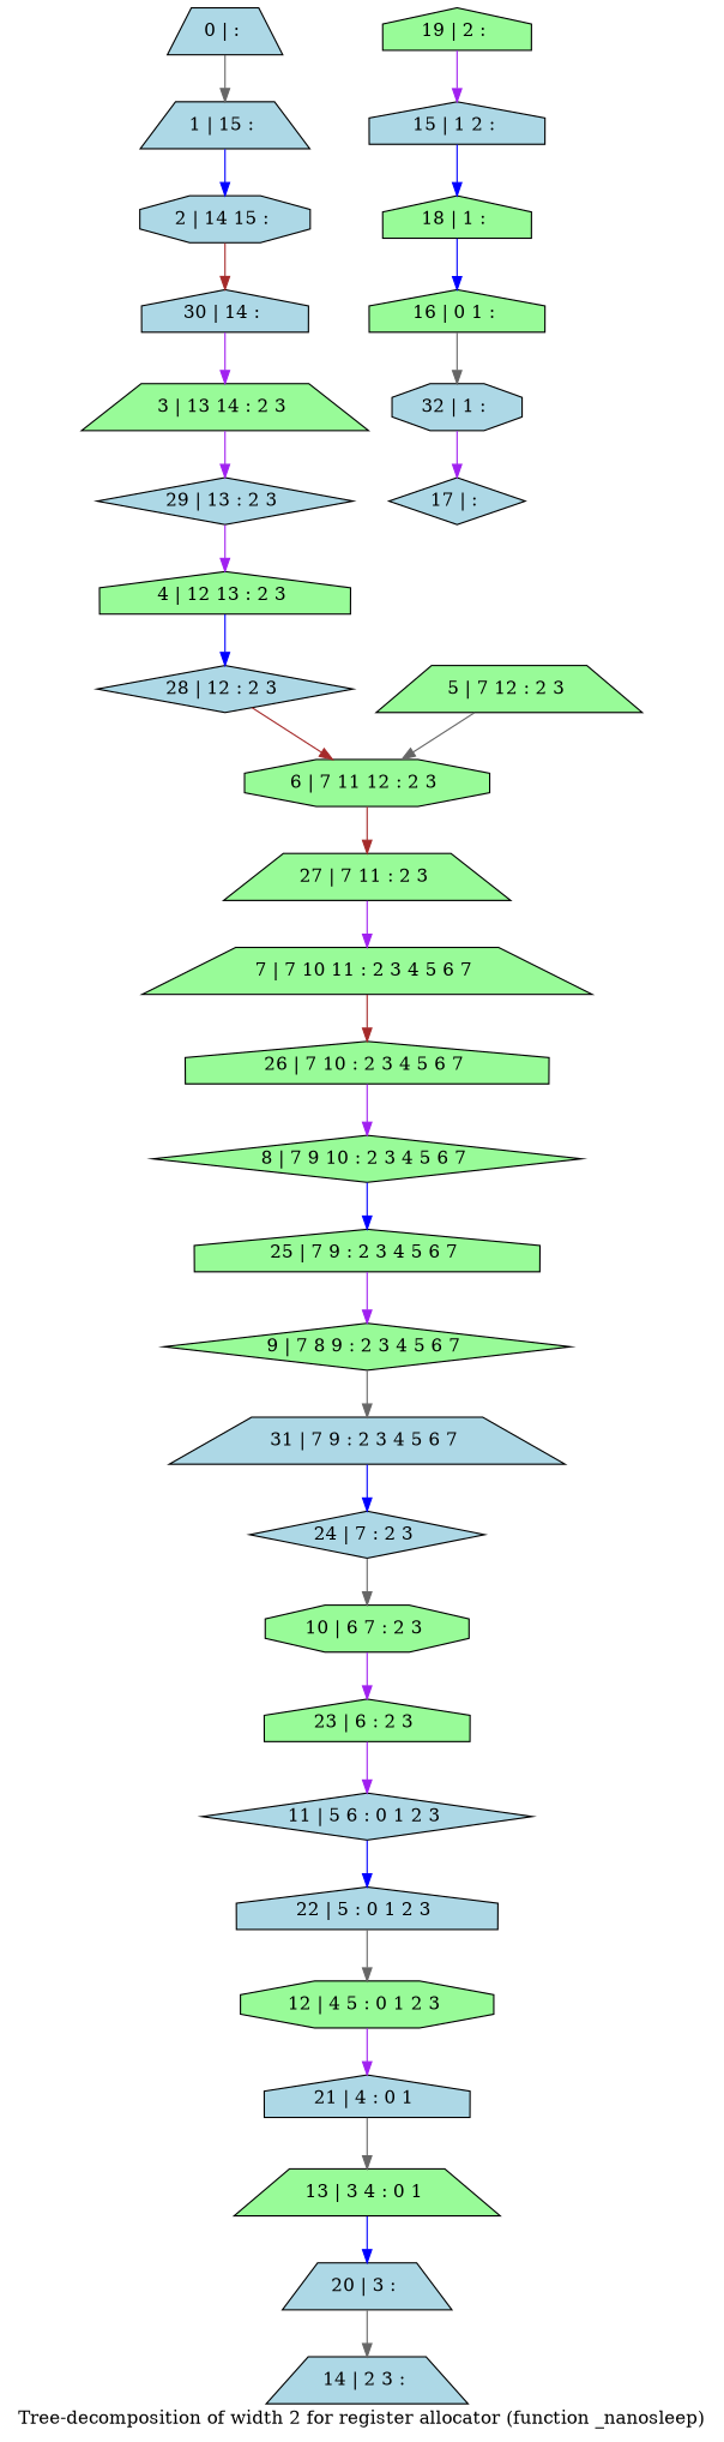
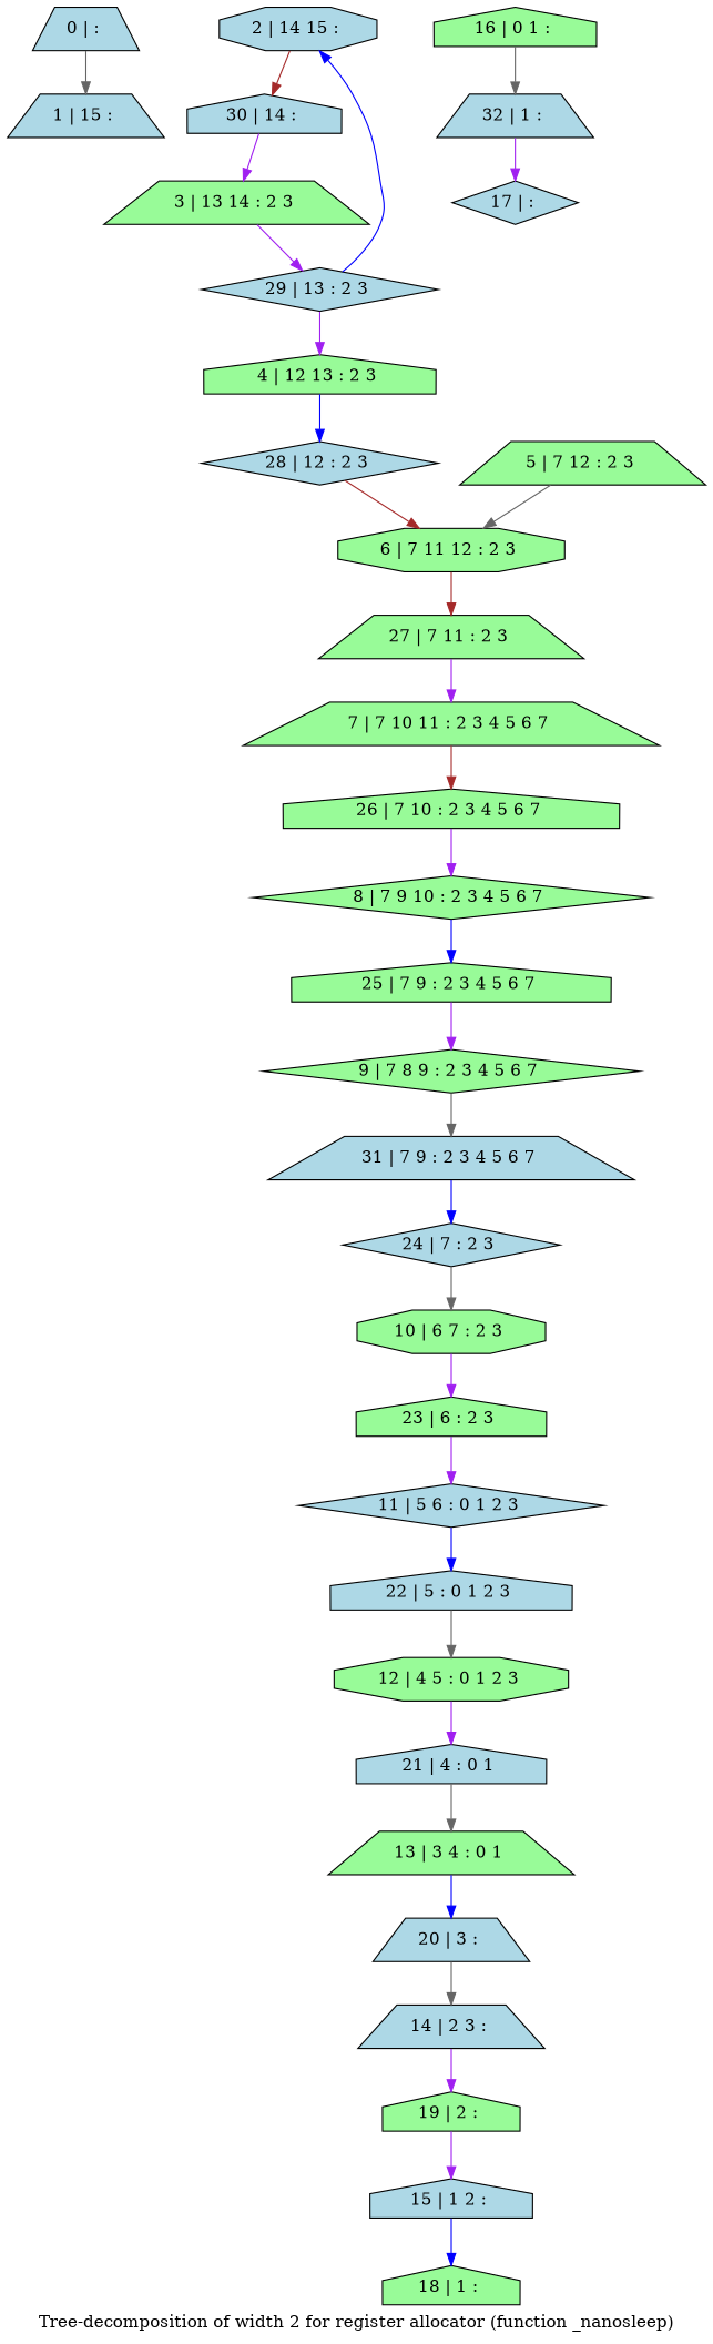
  digraph {
    label="Tree-decomposition of width 2 for register allocator (function _nanosleep)"
    node [fillcolor=palegreen shape=house style=filled]
    edge [color=purple]
    n1 [fillcolor=lightblue label="0 | : " shape=trapezium]
    n2 [fillcolor=lightblue label="1 | 15 : " shape=trapezium]
    n3 [fillcolor=lightblue label="2 | 14 15 : " shape=octagon]
    n4 [fillcolor=lightblue label="30 | 14 : "]
    n5 [label="3 | 13 14 : 2 3 " shape=trapezium]
    n6 [fillcolor=lightblue label="29 | 13 : 2 3 " shape=diamond]
    n7 [label="4 | 12 13 : 2 3 "]
    n8 [fillcolor=lightblue label="28 | 12 : 2 3 " shape=diamond]
    n9 [label="6 | 7 11 12 : 2 3 " shape=octagon]
    n10 [label="5 | 7 12 : 2 3 " shape=trapezium]
    n11 [label="27 | 7 11 : 2 3 " shape=trapezium]
    n12 [label="7 | 7 10 11 : 2 3 4 5 6 7 " shape=trapezium]
    n13 [label="26 | 7 10 : 2 3 4 5 6 7 "]
    n14 [label="8 | 7 9 10 : 2 3 4 5 6 7 " shape=diamond]
    n15 [label="25 | 7 9 : 2 3 4 5 6 7 "]
    n16 [label="9 | 7 8 9 : 2 3 4 5 6 7 " shape=diamond]
    n17 [fillcolor=lightblue label="31 | 7 9 : 2 3 4 5 6 7 " shape=trapezium]
    n18 [fillcolor=lightblue label="24 | 7 : 2 3 " shape=diamond]
    n19 [label="10 | 6 7 : 2 3 " shape=octagon]
    n20 [label="23 | 6 : 2 3 "]
    n21 [fillcolor=lightblue label="11 | 5 6 : 0 1 2 3 " shape=diamond]
    n22 [fillcolor=lightblue label="22 | 5 : 0 1 2 3 "]
    n23 [label="12 | 4 5 : 0 1 2 3 " shape=octagon]
    n24 [fillcolor=lightblue label="21 | 4 : 0 1 "]
    n25 [label="13 | 3 4 : 0 1 " shape=trapezium]
    n26 [fillcolor=lightblue label="20 | 3 : " shape=trapezium]
    n27 [fillcolor=lightblue label="14 | 2 3 : " shape=trapezium]
    n28 [label="19 | 2 : "]
    n29 [fillcolor=lightblue label="15 | 1 2 : "]
    n30 [label="18 | 1 : "]
    n31 [label="16 | 0 1 : "]
-   n32 [fillcolor=lightblue label="32 | 1 : " shape=octagon]
+   n32 [fillcolor=lightblue label="32 | 1 : " shape=trapezium]
    n33 [fillcolor=lightblue label="17 | : " shape=diamond]
    n1 -> n2 [color=gray40]
-   n2 -> n3 [color=blue]
+   n6 -> n3 [color=blue]
    n3 -> n4 [color=brown]
    n4 -> n5
    n5 -> n6
    n6 -> n7
    n7 -> n8 [color=blue]
    n8 -> n9 [color=brown]
    n9 -> n11 [color=brown]
    n10 -> n9 [color=gray40]
    n11 -> n12
    n12 -> n13 [color=brown]
    n13 -> n14
    n14 -> n15 [color=blue]
    n15 -> n16
    n16 -> n17 [color=gray40]
    n17 -> n18 [color=blue]
    n18 -> n19 [color=gray40]
    n19 -> n20
    n20 -> n21
    n21 -> n22 [color=blue]
    n22 -> n23 [color=gray40]
    n23 -> n24
    n24 -> n25 [color=gray40]
    n25 -> n26 [color=blue]
    n26 -> n27 [color=gray40]
+   n27 -> n28
    n28 -> n29
    n29 -> n30 [color=blue]
-   n30 -> n31 [color=blue]
    n31 -> n32 [color=gray40]
    n32 -> n33
  }
